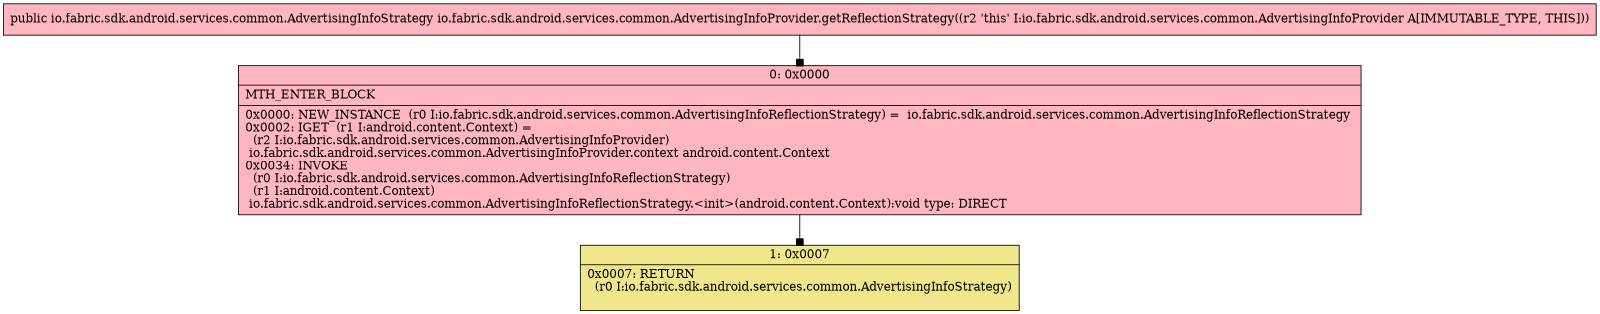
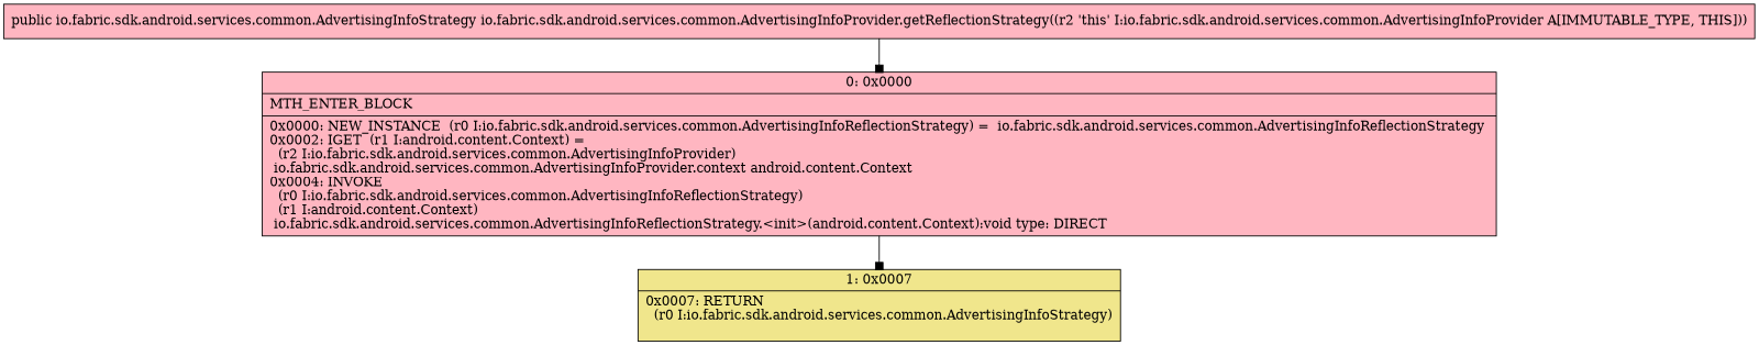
  digraph {
    node [shape=record style=filled fillcolor=lightpink]
    edge [arrowhead=box]
-   n1 [label="{0\:\ 0x0000|MTH_ENTER_BLOCK\l|0x0000: NEW_INSTANCE  (r0 I:io.fabric.sdk.android.services.common.AdvertisingInfoReflectionStrategy) =  io.fabric.sdk.android.services.common.AdvertisingInfoReflectionStrategy \l0x0002: IGET  (r1 I:android.content.Context) = \l  (r2 I:io.fabric.sdk.android.services.common.AdvertisingInfoProvider)\l io.fabric.sdk.android.services.common.AdvertisingInfoProvider.context android.content.Context \l0x0034: INVOKE  \l  (r0 I:io.fabric.sdk.android.services.common.AdvertisingInfoReflectionStrategy)\l  (r1 I:android.content.Context)\l io.fabric.sdk.android.services.common.AdvertisingInfoReflectionStrategy.\<init\>(android.content.Context):void type: DIRECT \l}"]
+   n1 [label="{0\:\ 0x0000|MTH_ENTER_BLOCK\l|0x0000: NEW_INSTANCE  (r0 I:io.fabric.sdk.android.services.common.AdvertisingInfoReflectionStrategy) =  io.fabric.sdk.android.services.common.AdvertisingInfoReflectionStrategy \l0x0002: IGET  (r1 I:android.content.Context) = \l  (r2 I:io.fabric.sdk.android.services.common.AdvertisingInfoProvider)\l io.fabric.sdk.android.services.common.AdvertisingInfoProvider.context android.content.Context \l0x0004: INVOKE  \l  (r0 I:io.fabric.sdk.android.services.common.AdvertisingInfoReflectionStrategy)\l  (r1 I:android.content.Context)\l io.fabric.sdk.android.services.common.AdvertisingInfoReflectionStrategy.\<init\>(android.content.Context):void type: DIRECT \l}"]
    n2 [label="{1\:\ 0x0007|0x0007: RETURN  \l  (r0 I:io.fabric.sdk.android.services.common.AdvertisingInfoStrategy)\l \l}" fillcolor=khaki]
    n3 [label="{public io.fabric.sdk.android.services.common.AdvertisingInfoStrategy io.fabric.sdk.android.services.common.AdvertisingInfoProvider.getReflectionStrategy((r2 'this' I:io.fabric.sdk.android.services.common.AdvertisingInfoProvider A[IMMUTABLE_TYPE, THIS])) }"]
    n1 -> n2
    n3 -> n1
  }
